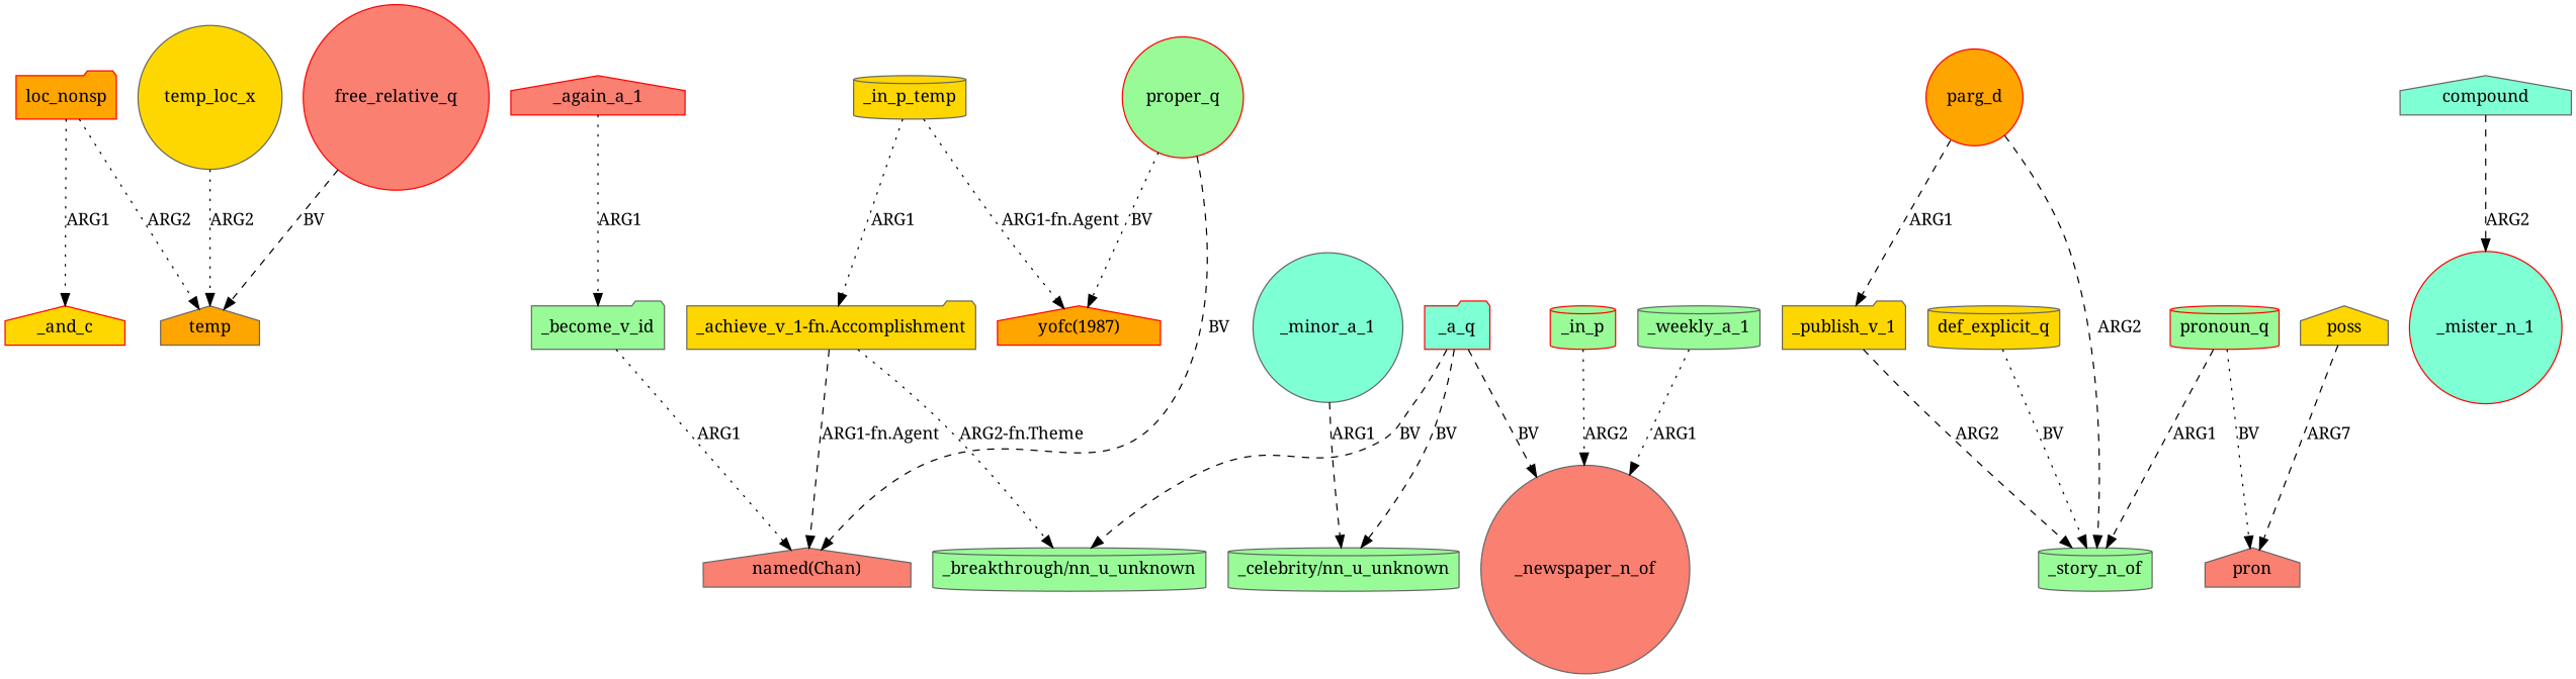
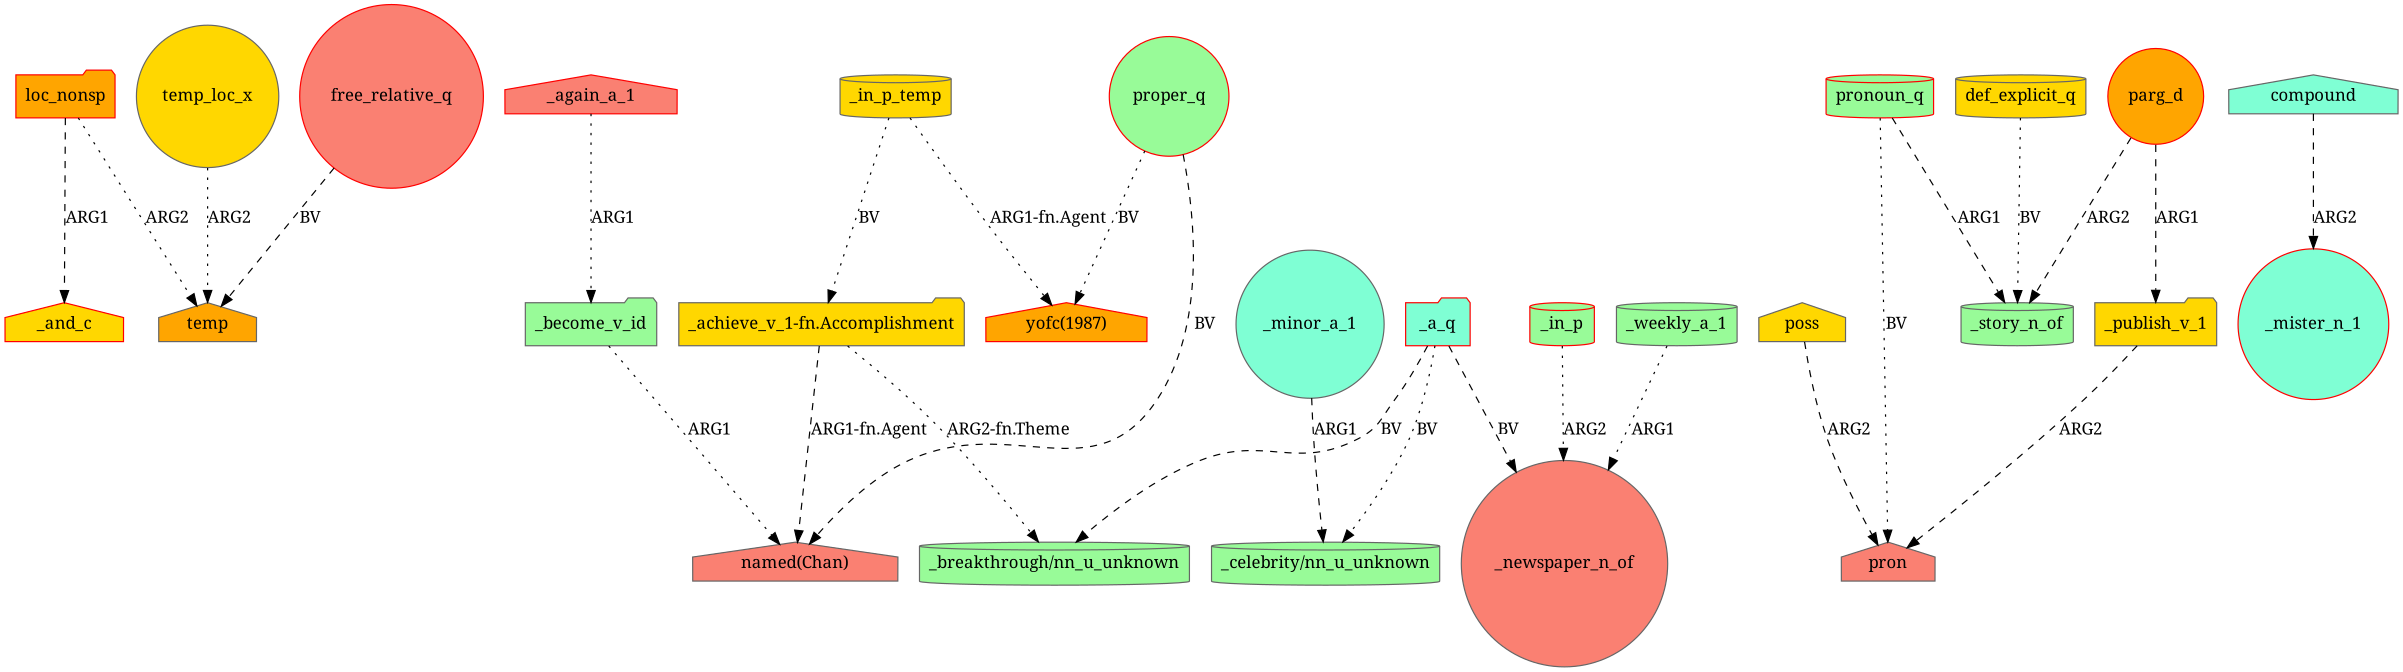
  digraph {
    fontname="Noto Serif"
    node [color=gray40 fillcolor=palegreen fontname="Noto Serif" shape=house style=filled]
    edge [fontname="Noto Serif" style=dashed]
    loc_nonsp [color=red fillcolor=orange shape=folder]
    _and_c [color=red fillcolor=gold]
    temp [fillcolor=orange]
    _again_a_1 [color=red fillcolor=salmon]
    _become_v_id [shape=folder]
    "named(Chan)" [fillcolor=salmon]
    "_celebrity/nn_u_unknown" [shape=cylinder]
    _in_p [color=red shape=cylinder]
    _newspaper_n_of [fillcolor=salmon shape=circle]
    _publish_v_1 [fillcolor=gold shape=folder]
    _story_n_of [shape=cylinder]
    _in_p_temp [fillcolor=gold shape=cylinder]
    "yofc(1987)" [color=red fillcolor=orange]
    "_achieve_v_1-fn.Accomplishment" [fillcolor=gold shape=folder]
    "_breakthrough/nn_u_unknown" [shape=cylinder]
    poss [fillcolor=gold]
    pron [fillcolor=salmon]
    _minor_a_1 [fillcolor=aquamarine shape=circle]
    _a_q [color=red fillcolor=aquamarine shape=folder]
    parg_d [color=red fillcolor=orange shape=circle]
    proper_q [color=red shape=circle]
    compound [fillcolor=aquamarine]
    _mister_n_1 [color=red fillcolor=aquamarine shape=circle]
    _weekly_a_1 [shape=cylinder]
    pronoun_q [color=red shape=cylinder]
    temp_loc_x [fillcolor=gold shape=circle]
    def_explicit_q [fillcolor=gold shape=cylinder]
    free_relative_q [color=red fillcolor=salmon shape=circle]
-   loc_nonsp -> _and_c [label=ARG1 style=dotted]
+   loc_nonsp -> _and_c [label=ARG1]
    loc_nonsp -> temp [label=ARG2 style=dotted]
    _again_a_1 -> _become_v_id [label=ARG1 style=dotted]
    _become_v_id -> "named(Chan)" [label=ARG1 style=dotted]
    _in_p -> _newspaper_n_of [label=ARG2 style=dotted]
-   _publish_v_1 -> _story_n_of [label=ARG2]
+   _publish_v_1 -> pron [label=ARG2]
    _in_p_temp -> "yofc(1987)" [label="ARG1-fn.Agent" style=dotted]
-   _in_p_temp -> "_achieve_v_1-fn.Accomplishment" [label=ARG1 style=dotted]
+   _in_p_temp -> "_achieve_v_1-fn.Accomplishment" [label=BV style=dotted]
    "_achieve_v_1-fn.Accomplishment" -> "named(Chan)" [label="ARG1-fn.Agent"]
    "_achieve_v_1-fn.Accomplishment" -> "_breakthrough/nn_u_unknown" [label="ARG2-fn.Theme" style=dotted]
-   poss -> pron [label=ARG7]
+   poss -> pron [label=ARG2]
    _minor_a_1 -> "_celebrity/nn_u_unknown" [label=ARG1]
-   _a_q -> "_celebrity/nn_u_unknown" [label=BV]
+   _a_q -> "_celebrity/nn_u_unknown" [label=BV style=dotted]
    _a_q -> _newspaper_n_of [label=BV]
    _a_q -> "_breakthrough/nn_u_unknown" [label=BV]
    parg_d -> _publish_v_1 [label=ARG1]
    parg_d -> _story_n_of [label=ARG2]
    proper_q -> "named(Chan)" [label=BV]
    proper_q -> "yofc(1987)" [label=BV style=dotted]
    compound -> _mister_n_1 [label=ARG2]
    _weekly_a_1 -> _newspaper_n_of [label=ARG1 style=dotted]
    pronoun_q -> _story_n_of [label=ARG1]
    pronoun_q -> pron [label=BV style=dotted]
    temp_loc_x -> temp [label=ARG2 style=dotted]
    def_explicit_q -> _story_n_of [label=BV style=dotted]
    free_relative_q -> temp [label=BV]
  }
